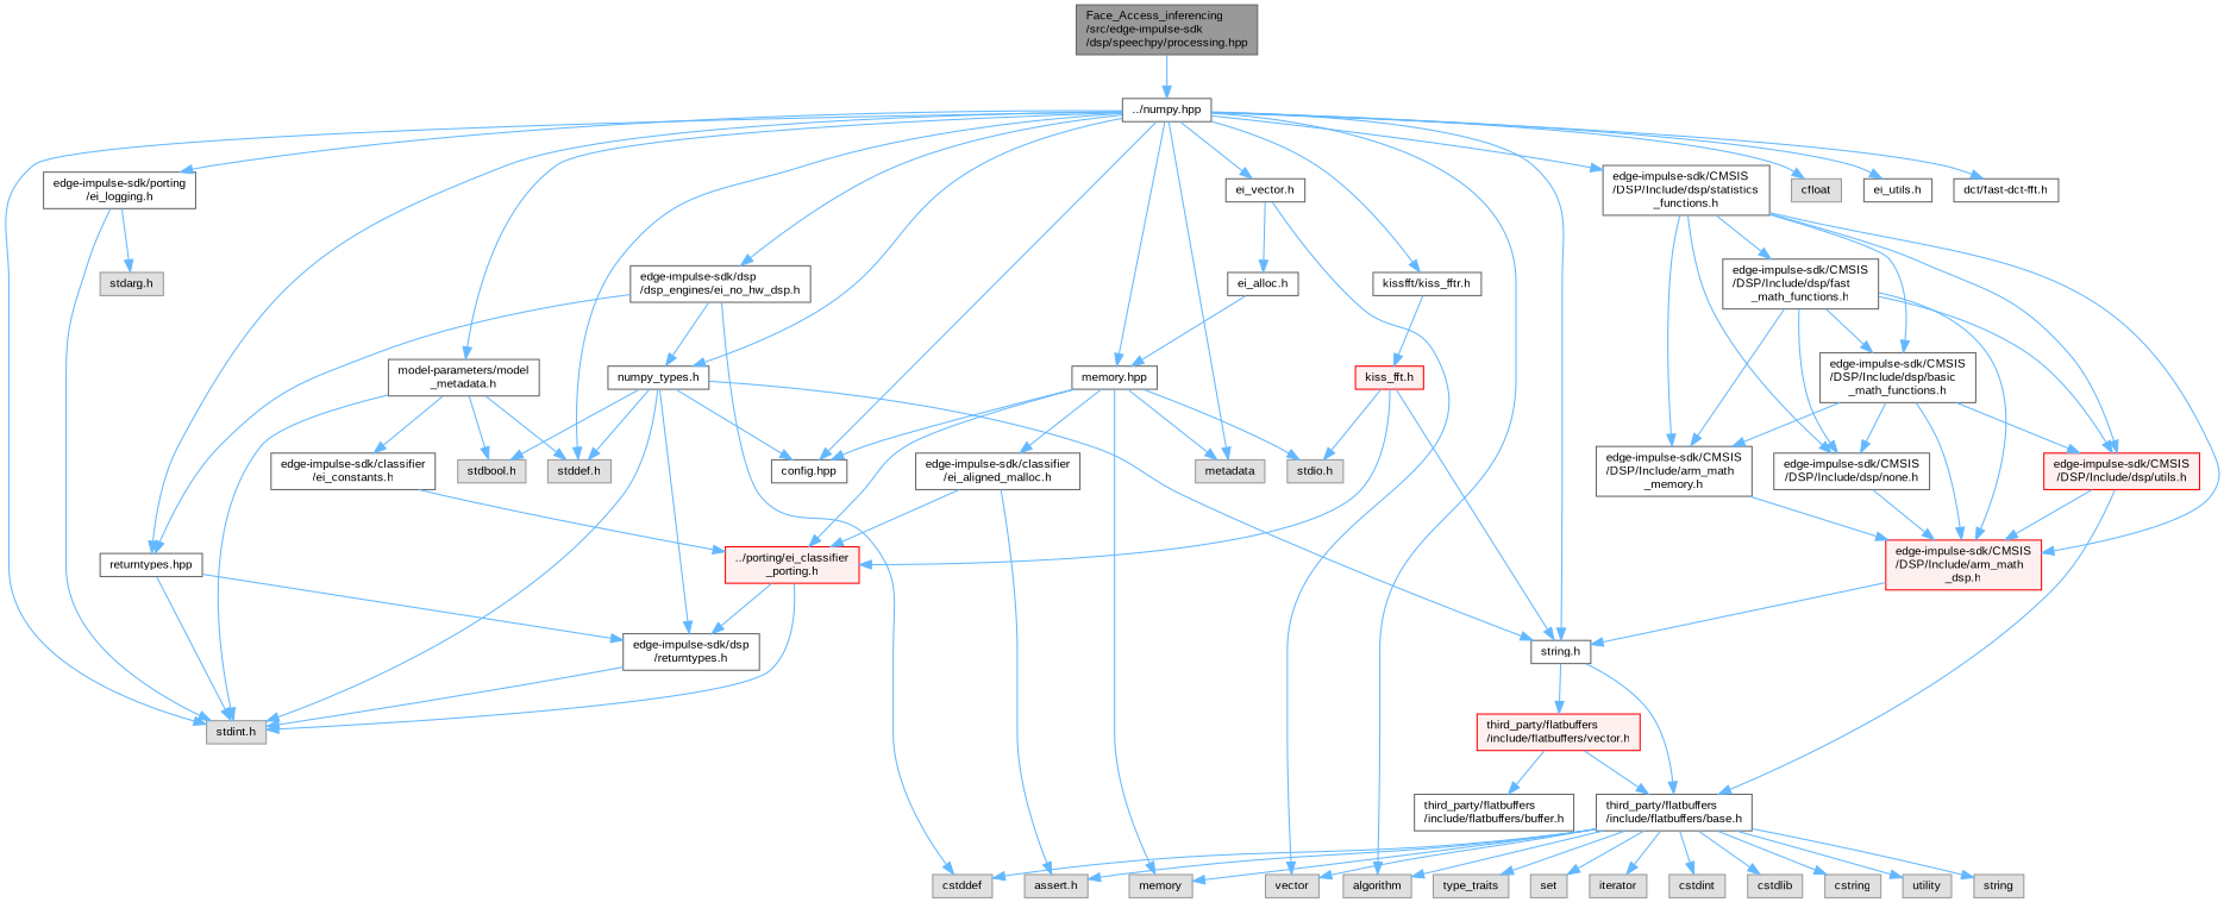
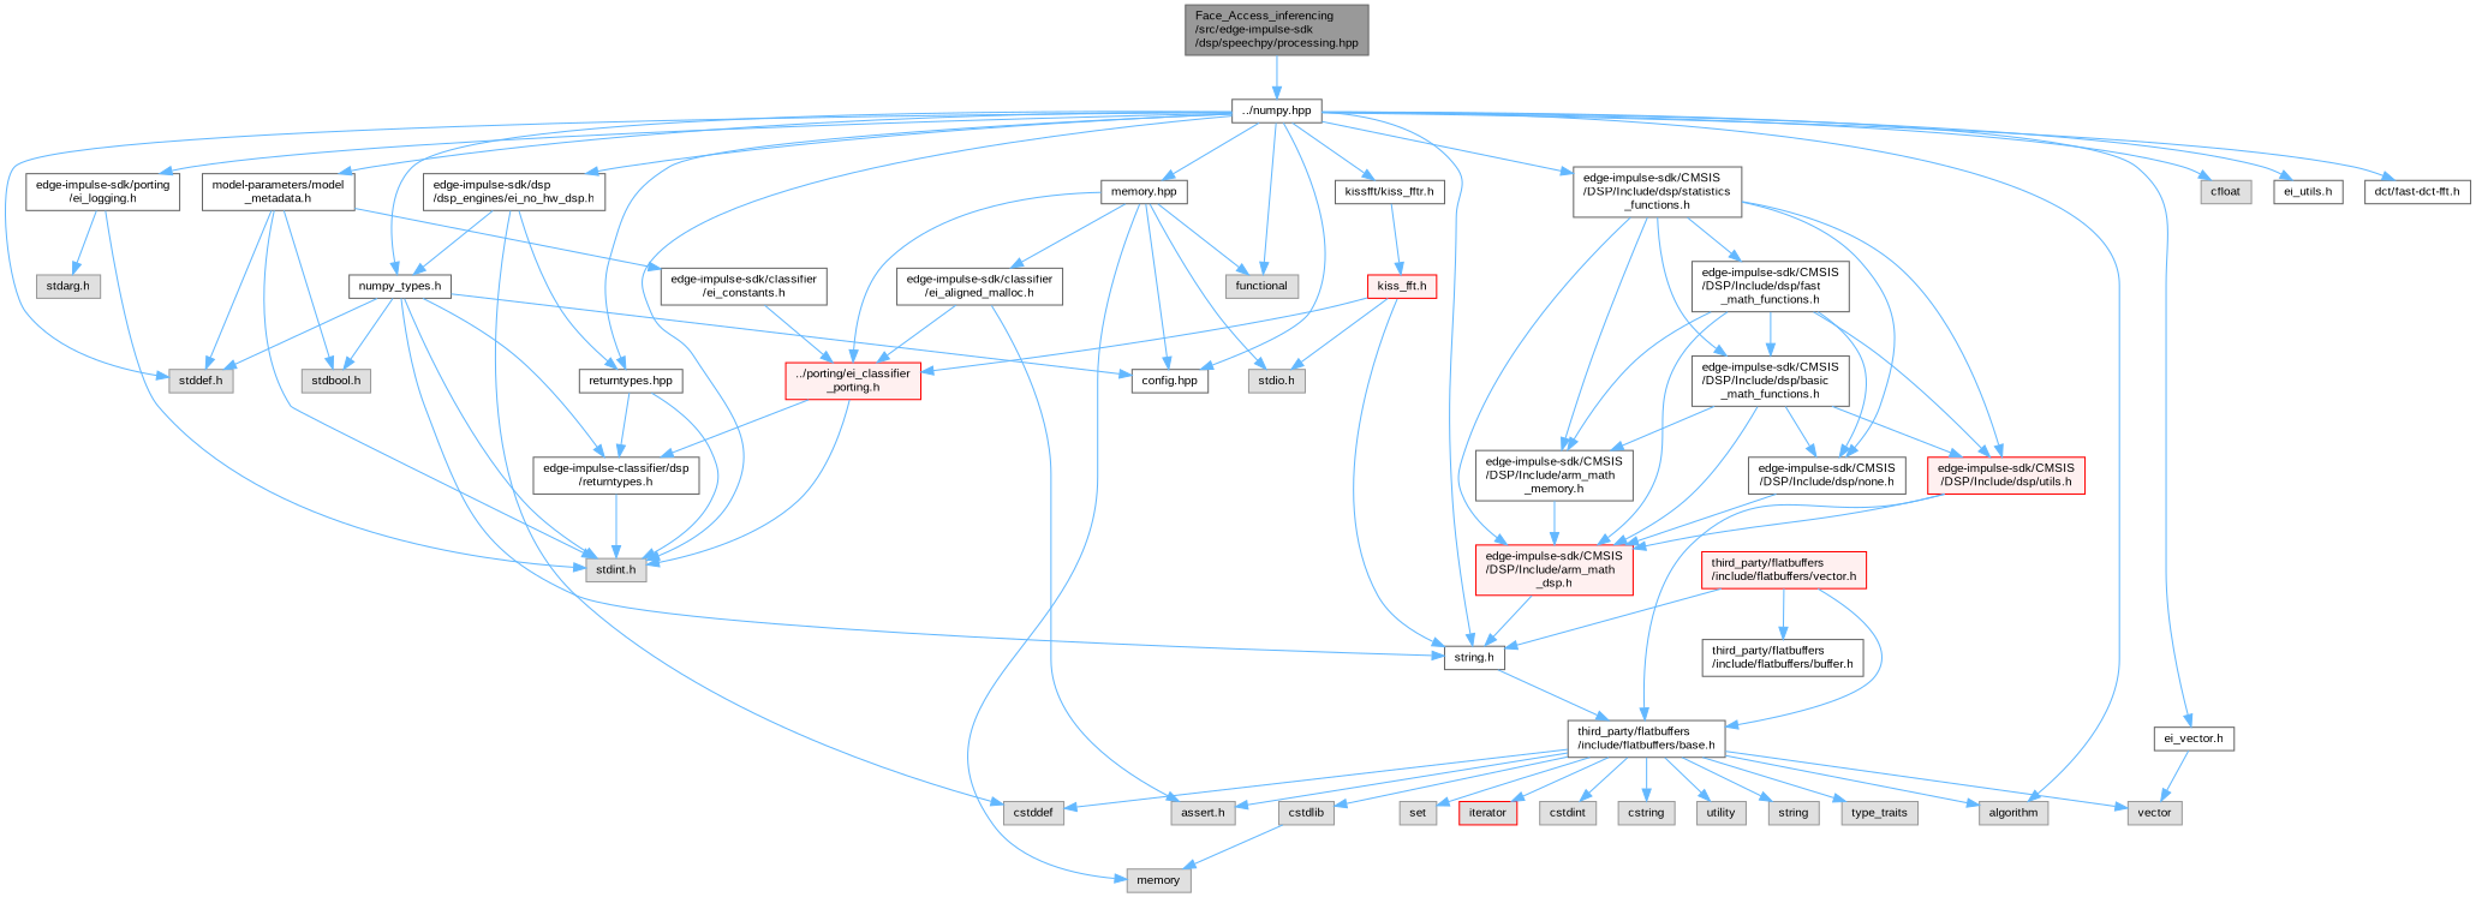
  digraph {
    fontname="Liberation Sans"
    node [color=grey40 fillcolor=white fontname="Liberation Sans" fontsize=10 shape=box style=filled]
    edge [color=steelblue1 fontname="Liberation Sans" fontsize=10 labelfontname=Helvetica labelfontsize=10 style=solid]
    n1 [color=gray40 fillcolor=grey60 fontcolor=black height=0.2 label="Face_Access_inferencing\l/src/edge-impulse-sdk\l/dsp/speechpy/processing.hpp" width=0.4]
    n2 [height=0.2 label="../numpy.hpp" width=0.4]
    n3 [color=grey60 fillcolor="#E0E0E0" height=0.2 label="stdint.h" width=0.4]
    n4 [height=0.2 label="string.h" width=0.4]
    n5 [color=grey60 fillcolor="#E0E0E0" height=0.2 label=algorithm width=0.4]
    n6 [color=grey60 fillcolor="#E0E0E0" height=0.2 label="stddef.h" width=0.4]
    n7 [color=grey60 fillcolor="#E0E0E0" height=0.2 label=cfloat width=0.4]
    n8 [height=0.2 label="ei_vector.h" width=0.4]
    n9 [height=0.2 label="memory.hpp" width=0.4]
-   n10 [color=grey60 fillcolor="#E0E0E0" height=0.2 label=metadata width=0.4]
+   n10 [color=grey60 fillcolor="#E0E0E0" height=0.2 label=functional width=0.4]
    n11 [height=0.2 label="config.hpp" width=0.4]
    n12 [height=0.2 label="numpy_types.h" width=0.4]
    n13 [height=0.2 label="returntypes.hpp" width=0.4]
    n14 [height=0.2 label="ei_utils.h" width=0.4]
    n15 [height=0.2 label="dct/fast-dct-fft.h" width=0.4]
    n16 [height=0.2 label="kissfft/kiss_fftr.h" width=0.4]
    n17 [height=0.2 label="edge-impulse-sdk/porting\l/ei_logging.h" width=0.4]
    n18 [height=0.2 label="model-parameters/model\l_metadata.h" width=0.4]
    n19 [height=0.2 label="edge-impulse-sdk/dsp\l/dsp_engines/ei_no_hw_dsp.h" width=0.4]
    n20 [height=0.2 label="edge-impulse-sdk/CMSIS\l/DSP/Include/dsp/statistics\l_functions.h" width=0.4]
    n21 [height=0.2 label="third_party/flatbuffers\l/include/flatbuffers/base.h" width=0.4]
    n22 [color=red fillcolor="#FFF0F0" height=0.2 label="third_party/flatbuffers\l/include/flatbuffers/vector.h" width=0.4]
    n23 [color=grey60 fillcolor="#E0E0E0" height=0.2 label=vector width=0.4]
-   n24 [height=0.2 label="ei_alloc.h" width=0.4]
    n25 [color=grey60 fillcolor="#E0E0E0" height=0.2 label=memory width=0.4]
    n26 [color=grey60 fillcolor="#E0E0E0" height=0.2 label="stdio.h" width=0.4]
    n27 [color=red fillcolor="#FFF0F0" height=0.2 label="../porting/ei_classifier\l_porting.h" width=0.4]
    n28 [height=0.2 label="edge-impulse-sdk/classifier\l/ei_aligned_malloc.h" width=0.4]
-   n29 [height=0.2 label="edge-impulse-sdk/dsp\l/returntypes.h" width=0.4]
+   n29 [height=0.2 label="edge-impulse-classifier/dsp\l/returntypes.h" width=0.4]
    n30 [color=grey60 fillcolor="#E0E0E0" height=0.2 label="stdbool.h" width=0.4]
    n31 [color=red fillcolor="#FFF0F0" height=0.2 label="kiss_fft.h" width=0.4]
    n32 [color=grey60 fillcolor="#E0E0E0" height=0.2 label="stdarg.h" width=0.4]
    n33 [height=0.2 label="edge-impulse-sdk/classifier\l/ei_constants.h" width=0.4]
    n34 [color=grey60 fillcolor="#E0E0E0" height=0.2 label=cstddef width=0.4]
    n35 [color=red fillcolor="#FFF0F0" height=0.2 label="edge-impulse-sdk/CMSIS\l/DSP/Include/arm_math\l_dsp.h" width=0.4]
    n36 [height=0.2 label="edge-impulse-sdk/CMSIS\l/DSP/Include/arm_math\l_memory.h" width=0.4]
    n37 [height=0.2 label="edge-impulse-sdk/CMSIS\l/DSP/Include/dsp/none.h" width=0.4]
    n38 [color=red fillcolor="#FFF0F0" height=0.2 label="edge-impulse-sdk/CMSIS\l/DSP/Include/dsp/utils.h" width=0.4]
    n39 [height=0.2 label="edge-impulse-sdk/CMSIS\l/DSP/Include/dsp/basic\l_math_functions.h" width=0.4]
    n40 [height=0.2 label="edge-impulse-sdk/CMSIS\l/DSP/Include/dsp/fast\l_math_functions.h" width=0.4]
    n41 [color=grey60 fillcolor="#E0E0E0" height=0.2 label="assert.h" width=0.4]
    n42 [color=grey60 fillcolor="#E0E0E0" height=0.2 label=cstdint width=0.4]
    n43 [color=grey60 fillcolor="#E0E0E0" height=0.2 label=cstdlib width=0.4]
    n44 [color=grey60 fillcolor="#E0E0E0" height=0.2 label=cstring width=0.4]
    n45 [color=grey60 fillcolor="#E0E0E0" height=0.2 label=utility width=0.4]
    n46 [color=grey60 fillcolor="#E0E0E0" height=0.2 label=string width=0.4]
    n47 [color=grey60 fillcolor="#E0E0E0" height=0.2 label=type_traits width=0.4]
    n48 [color=grey60 fillcolor="#E0E0E0" height=0.2 label=set width=0.4]
-   n49 [color=grey60 fillcolor="#E0E0E0" height=0.2 label=iterator width=0.4]
+   n49 [color=red fillcolor="#E0E0E0" height=0.2 label=iterator width=0.4]
    n50 [height=0.2 label="third_party/flatbuffers\l/include/flatbuffers/buffer.h" width=0.4]
    n1 -> n2
    n2 -> n3
    n2 -> n4
    n2 -> n5
    n2 -> n6
    n2 -> n7
    n2 -> n8
    n2 -> n9
    n2 -> n10
    n2 -> n11
    n2 -> n12
    n2 -> n13
    n2 -> n14
    n2 -> n15
    n2 -> n16
    n2 -> n17
    n2 -> n18
    n2 -> n19
    n2 -> n20
    n4 -> n21
-   n4 -> n22
+   n22 -> n4
    n8 -> n23
-   n8 -> n24
    n9 -> n10
    n9 -> n11
    n9 -> n25
    n9 -> n26
    n9 -> n27
    n9 -> n28
    n12 -> n3
    n12 -> n4
    n12 -> n6
    n12 -> n11
    n12 -> n29
    n12 -> n30
    n13 -> n3
    n13 -> n29
    n16 -> n31
    n17 -> n3
    n17 -> n32
    n18 -> n3
    n18 -> n6
    n18 -> n30
    n18 -> n33
    n19 -> n12
    n19 -> n13
    n19 -> n34
    n20 -> n35
    n20 -> n36
    n20 -> n37
    n20 -> n38
    n20 -> n39
    n20 -> n40
    n21 -> n5
    n21 -> n23
-   n21 -> n25
+   n43 -> n25
    n21 -> n34
    n21 -> n41
    n21 -> n42
    n21 -> n43
    n21 -> n44
    n21 -> n45
    n21 -> n46
    n21 -> n47
    n21 -> n48
    n21 -> n49
    n22 -> n21
    n22 -> n50
-   n24 -> n9
    n27 -> n3
    n27 -> n29
    n28 -> n27
    n28 -> n41
    n29 -> n3
    n31 -> n4
    n31 -> n26
    n31 -> n27
    n33 -> n27
    n35 -> n4
    n36 -> n35
    n37 -> n35
    n38 -> n21
    n38 -> n35
    n39 -> n35
    n39 -> n36
    n39 -> n37
    n39 -> n38
    n40 -> n35
    n40 -> n36
    n40 -> n37
    n40 -> n38
    n40 -> n39
  }
